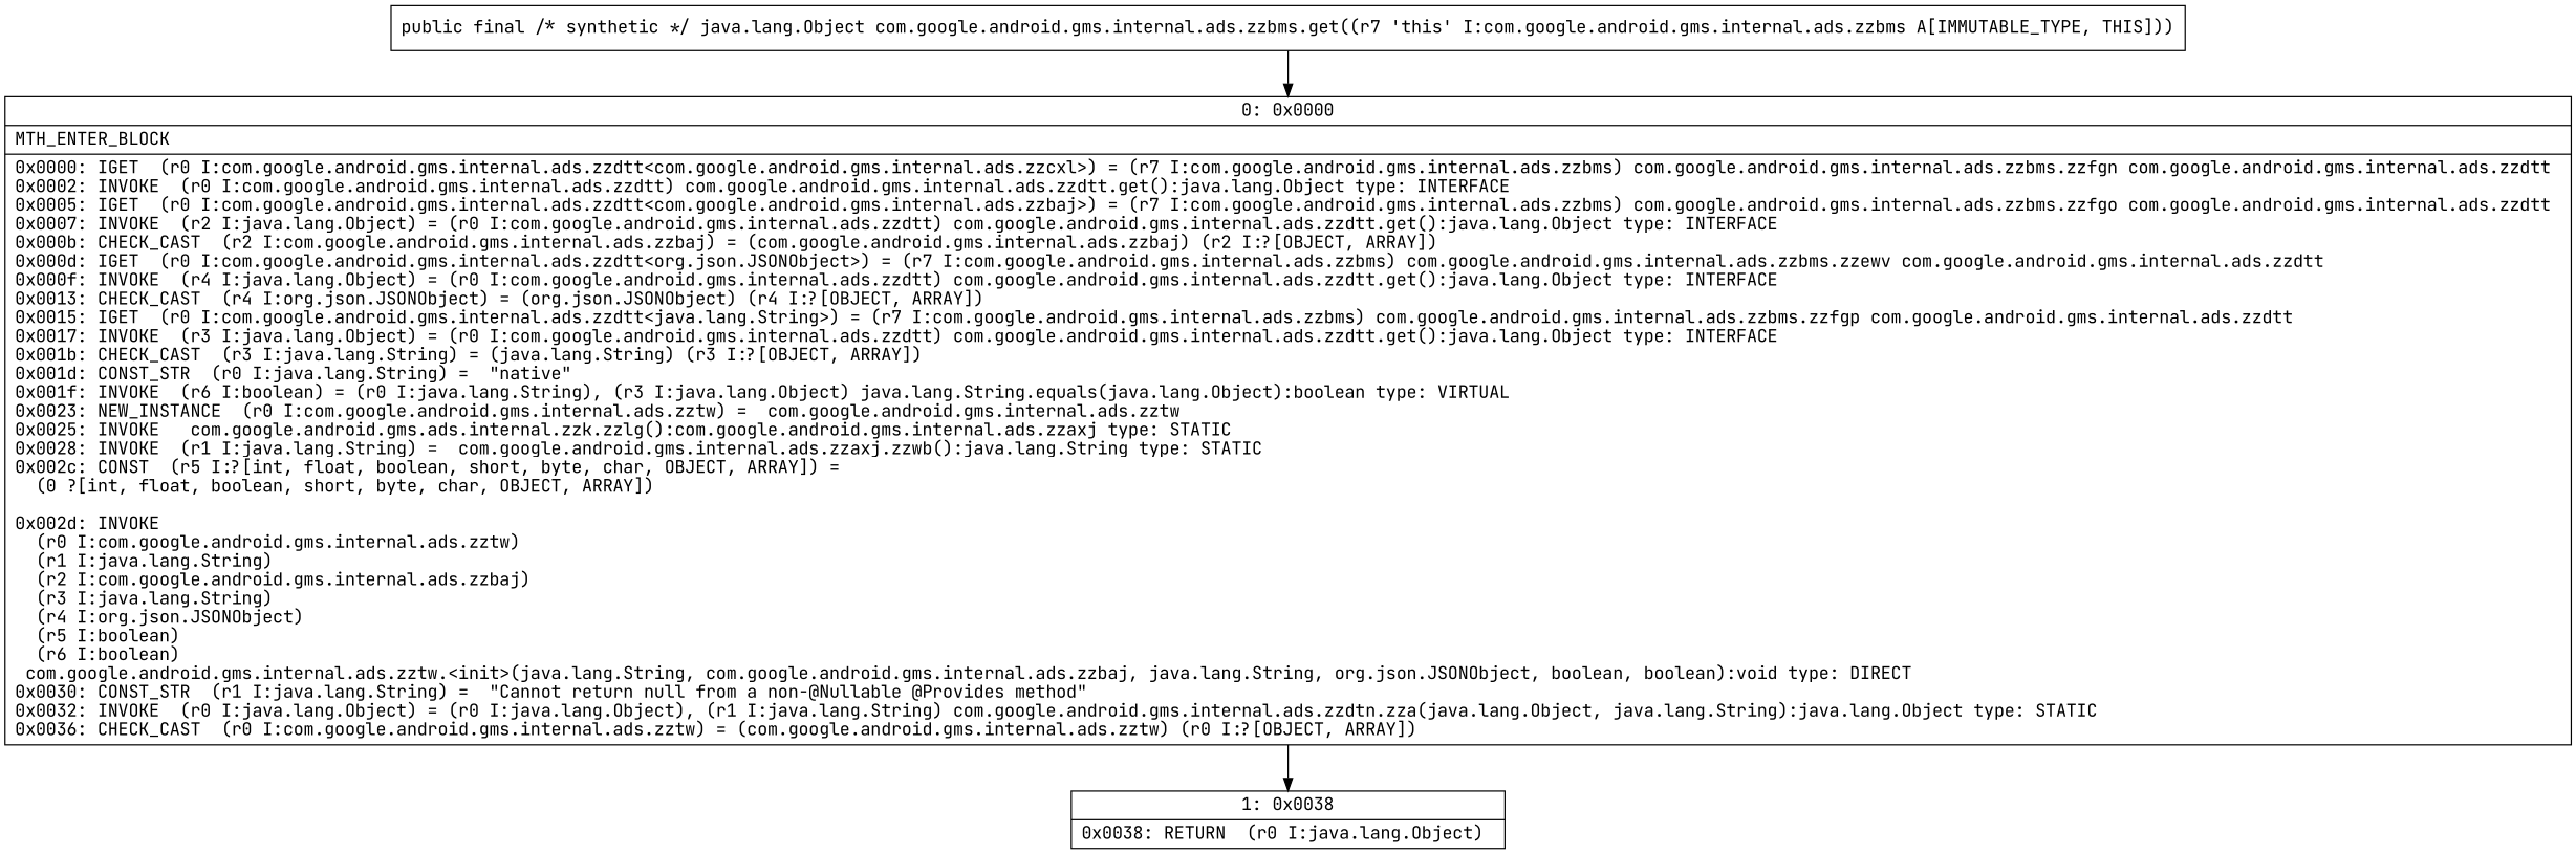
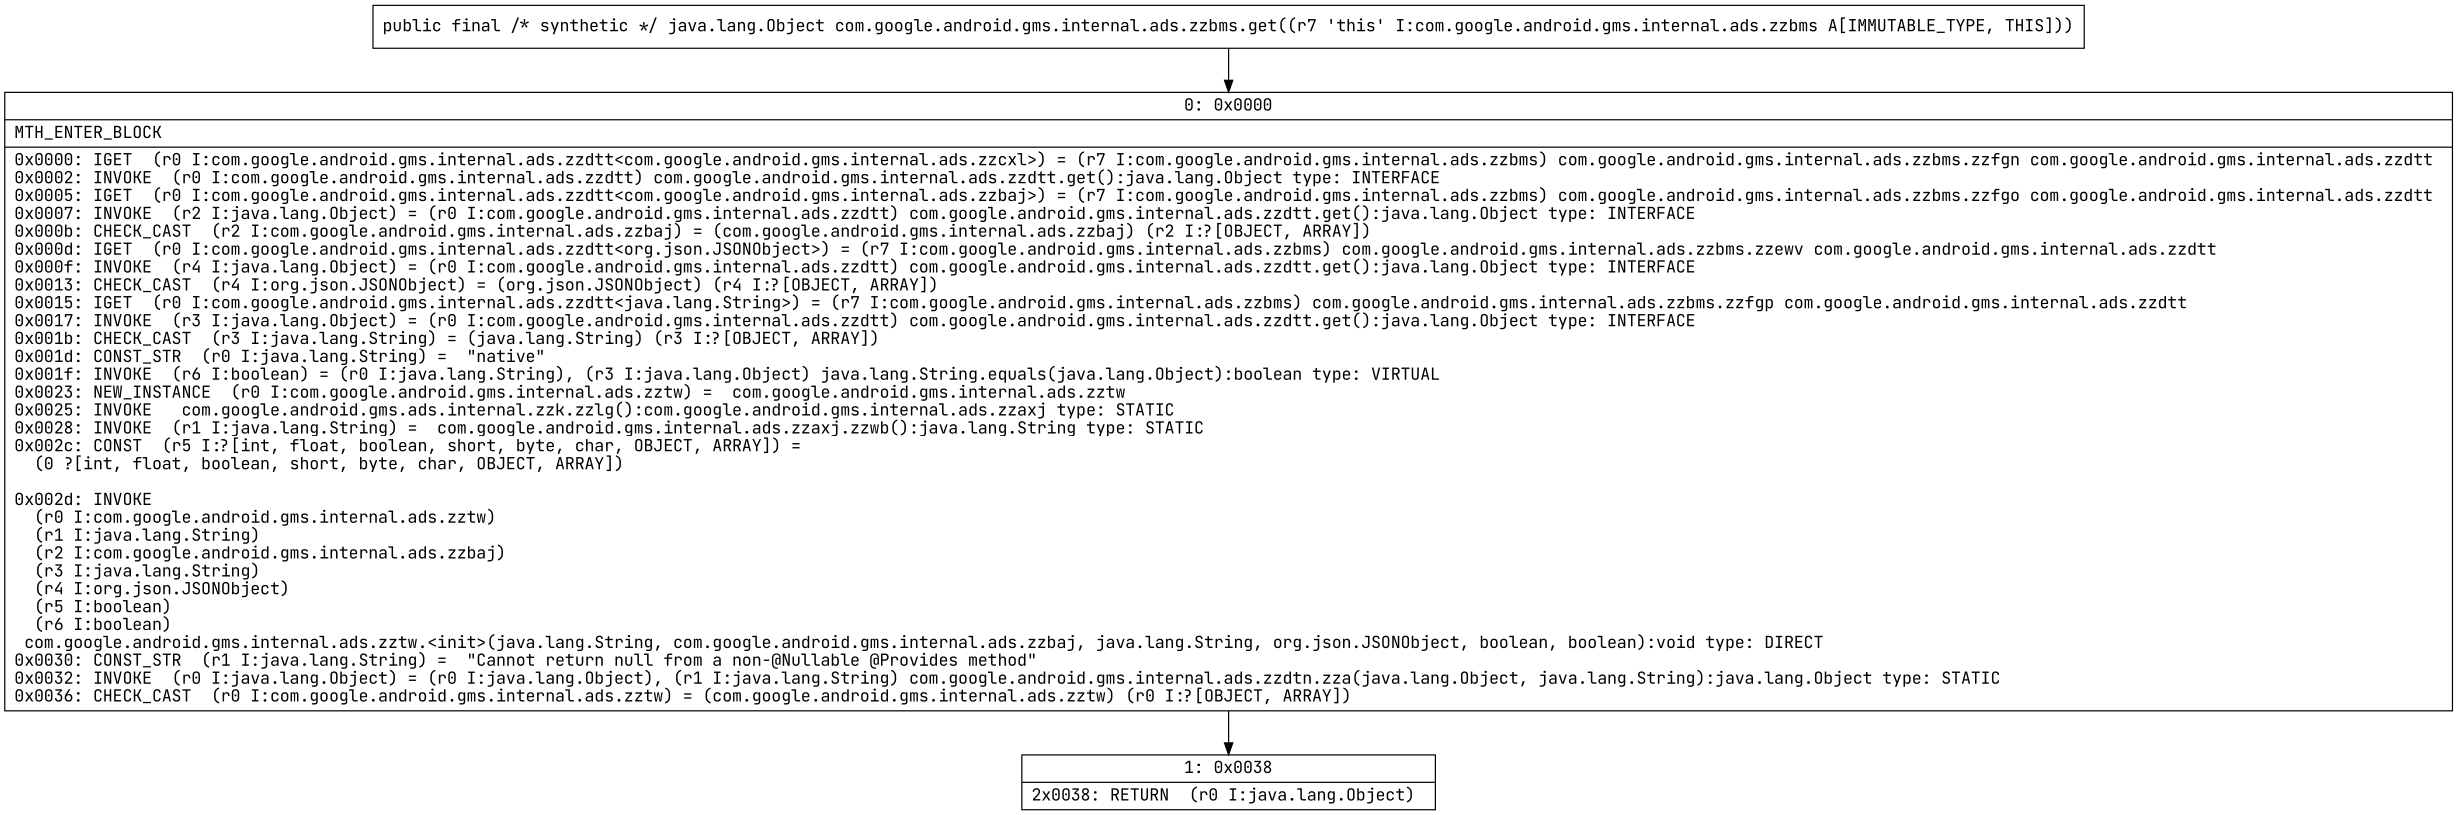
  digraph {
    fontname="JetBrains Mono"
    node [shape=record fontname="JetBrains Mono"]
    edge [fontname="JetBrains Mono"]
    n1 [label="{0\:\ 0x0000|MTH_ENTER_BLOCK\l|0x0000: IGET  (r0 I:com.google.android.gms.internal.ads.zzdtt\<com.google.android.gms.internal.ads.zzcxl\>) = (r7 I:com.google.android.gms.internal.ads.zzbms) com.google.android.gms.internal.ads.zzbms.zzfgn com.google.android.gms.internal.ads.zzdtt \l0x0002: INVOKE  (r0 I:com.google.android.gms.internal.ads.zzdtt) com.google.android.gms.internal.ads.zzdtt.get():java.lang.Object type: INTERFACE \l0x0005: IGET  (r0 I:com.google.android.gms.internal.ads.zzdtt\<com.google.android.gms.internal.ads.zzbaj\>) = (r7 I:com.google.android.gms.internal.ads.zzbms) com.google.android.gms.internal.ads.zzbms.zzfgo com.google.android.gms.internal.ads.zzdtt \l0x0007: INVOKE  (r2 I:java.lang.Object) = (r0 I:com.google.android.gms.internal.ads.zzdtt) com.google.android.gms.internal.ads.zzdtt.get():java.lang.Object type: INTERFACE \l0x000b: CHECK_CAST  (r2 I:com.google.android.gms.internal.ads.zzbaj) = (com.google.android.gms.internal.ads.zzbaj) (r2 I:?[OBJECT, ARRAY]) \l0x000d: IGET  (r0 I:com.google.android.gms.internal.ads.zzdtt\<org.json.JSONObject\>) = (r7 I:com.google.android.gms.internal.ads.zzbms) com.google.android.gms.internal.ads.zzbms.zzewv com.google.android.gms.internal.ads.zzdtt \l0x000f: INVOKE  (r4 I:java.lang.Object) = (r0 I:com.google.android.gms.internal.ads.zzdtt) com.google.android.gms.internal.ads.zzdtt.get():java.lang.Object type: INTERFACE \l0x0013: CHECK_CAST  (r4 I:org.json.JSONObject) = (org.json.JSONObject) (r4 I:?[OBJECT, ARRAY]) \l0x0015: IGET  (r0 I:com.google.android.gms.internal.ads.zzdtt\<java.lang.String\>) = (r7 I:com.google.android.gms.internal.ads.zzbms) com.google.android.gms.internal.ads.zzbms.zzfgp com.google.android.gms.internal.ads.zzdtt \l0x0017: INVOKE  (r3 I:java.lang.Object) = (r0 I:com.google.android.gms.internal.ads.zzdtt) com.google.android.gms.internal.ads.zzdtt.get():java.lang.Object type: INTERFACE \l0x001b: CHECK_CAST  (r3 I:java.lang.String) = (java.lang.String) (r3 I:?[OBJECT, ARRAY]) \l0x001d: CONST_STR  (r0 I:java.lang.String) =  \"native\" \l0x001f: INVOKE  (r6 I:boolean) = (r0 I:java.lang.String), (r3 I:java.lang.Object) java.lang.String.equals(java.lang.Object):boolean type: VIRTUAL \l0x0023: NEW_INSTANCE  (r0 I:com.google.android.gms.internal.ads.zztw) =  com.google.android.gms.internal.ads.zztw \l0x0025: INVOKE   com.google.android.gms.ads.internal.zzk.zzlg():com.google.android.gms.internal.ads.zzaxj type: STATIC \l0x0028: INVOKE  (r1 I:java.lang.String) =  com.google.android.gms.internal.ads.zzaxj.zzwb():java.lang.String type: STATIC \l0x002c: CONST  (r5 I:?[int, float, boolean, short, byte, char, OBJECT, ARRAY]) = \l  (0 ?[int, float, boolean, short, byte, char, OBJECT, ARRAY])\l \l0x002d: INVOKE  \l  (r0 I:com.google.android.gms.internal.ads.zztw)\l  (r1 I:java.lang.String)\l  (r2 I:com.google.android.gms.internal.ads.zzbaj)\l  (r3 I:java.lang.String)\l  (r4 I:org.json.JSONObject)\l  (r5 I:boolean)\l  (r6 I:boolean)\l com.google.android.gms.internal.ads.zztw.\<init\>(java.lang.String, com.google.android.gms.internal.ads.zzbaj, java.lang.String, org.json.JSONObject, boolean, boolean):void type: DIRECT \l0x0030: CONST_STR  (r1 I:java.lang.String) =  \"Cannot return null from a non\-@Nullable @Provides method\" \l0x0032: INVOKE  (r0 I:java.lang.Object) = (r0 I:java.lang.Object), (r1 I:java.lang.String) com.google.android.gms.internal.ads.zzdtn.zza(java.lang.Object, java.lang.String):java.lang.Object type: STATIC \l0x0036: CHECK_CAST  (r0 I:com.google.android.gms.internal.ads.zztw) = (com.google.android.gms.internal.ads.zztw) (r0 I:?[OBJECT, ARRAY]) \l}"]
-   n2 [label="{1\:\ 0x0038|0x0038: RETURN  (r0 I:java.lang.Object) \l}"]
+   n2 [label="{1\:\ 0x0038|2x0038: RETURN  (r0 I:java.lang.Object) \l}"]
    n3 [label="{public final \/* synthetic *\/ java.lang.Object com.google.android.gms.internal.ads.zzbms.get((r7 'this' I:com.google.android.gms.internal.ads.zzbms A[IMMUTABLE_TYPE, THIS])) }"]
    n1 -> n2
    n3 -> n1
  }
